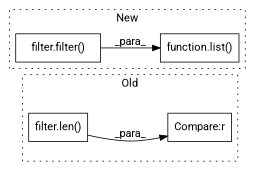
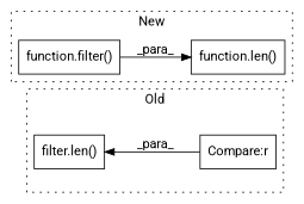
  digraph {
    fontname=Roboto
    rankdir=LR
    node [a=75 fontname=Roboto shape=box]
    edge [fontname=Roboto]
    n1 [l="4,1" label="filter.len()" s="10612,10634"]
    n2 [a=40 l=7 label="Compare:r" s=10778]
-   n3 [l="7,1" label="filter.filter()" s="10978,11033"]
-   n4 [l="5,1" label="function.list()" s="10973,11034"]
+   n3 [l="7,1" label="function.filter()" s="10978,11033"]
+   n4 [l="5,1" label="function.len()" s="10973,11034"]
    subgraph cluster_1 {
      label=Old
      style=dotted
      n1
      n2
    }
    subgraph cluster_2 {
      label=New
      style=dotted
      n3
      n4
    }
-   n1 -> n2 [label=_para_]
+   n2 -> n1 [label=_para_]
    n3 -> n4 [label=_para_]
  }
